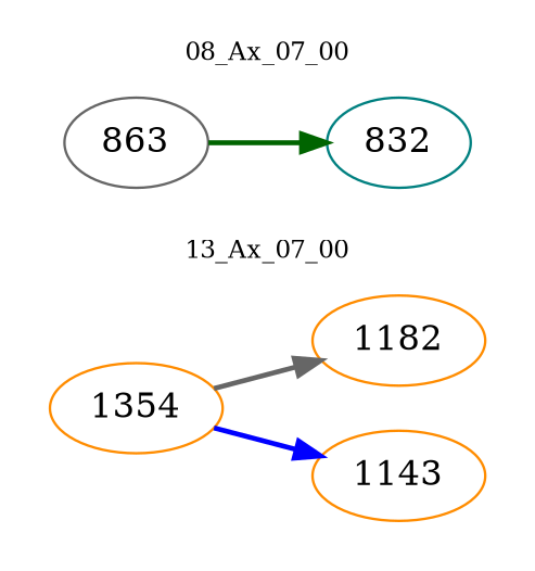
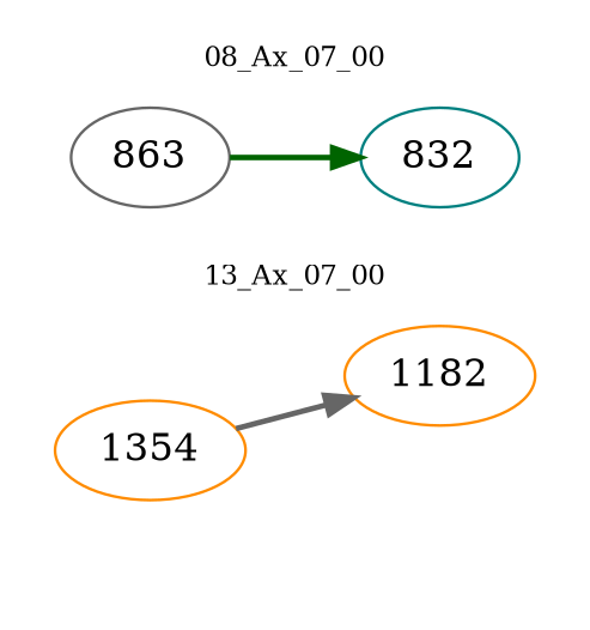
  digraph {
    rankdir=LR
    node [color=darkorange]
    edge [style=bold]
    n1 [label=1354]
-   n2 [label=1143]
    n3 [label=1182]
    n4 [color=gray40 label=863]
    n5 [color=teal label=832]
    subgraph cluster_1 {
      color=white
      fontsize=10
      label="13_Ax_07_00"
      n1
-     n2
      n3
    }
    subgraph cluster_2 {
      color=white
      fontsize=10
      label="08_Ax_07_00"
      n4
      n5
    }
-   n1 -> n2 [color=blue]
    n1 -> n3 [color=gray40]
    n4 -> n5 [color=darkgreen]
  }
